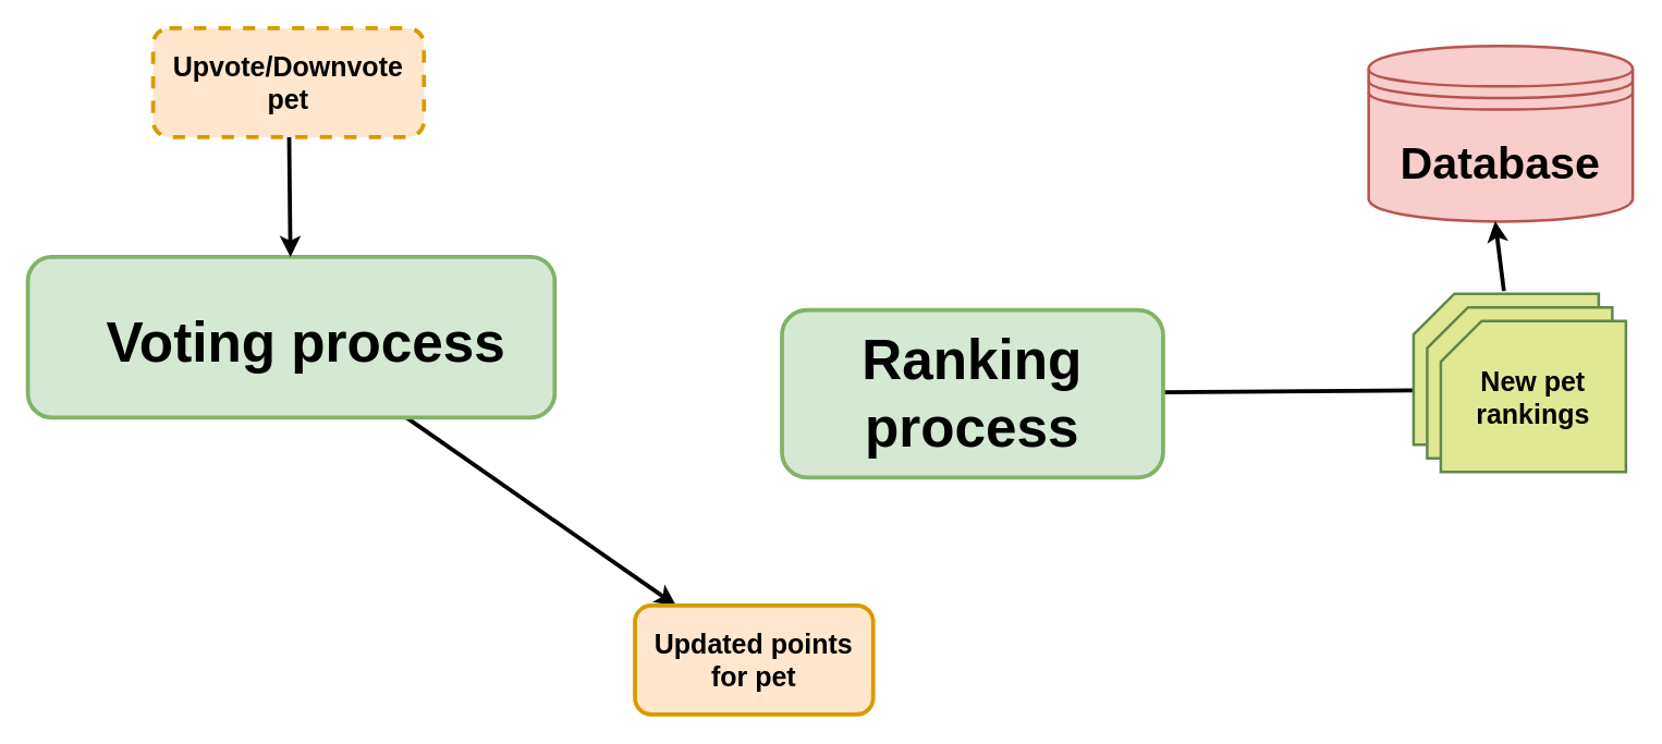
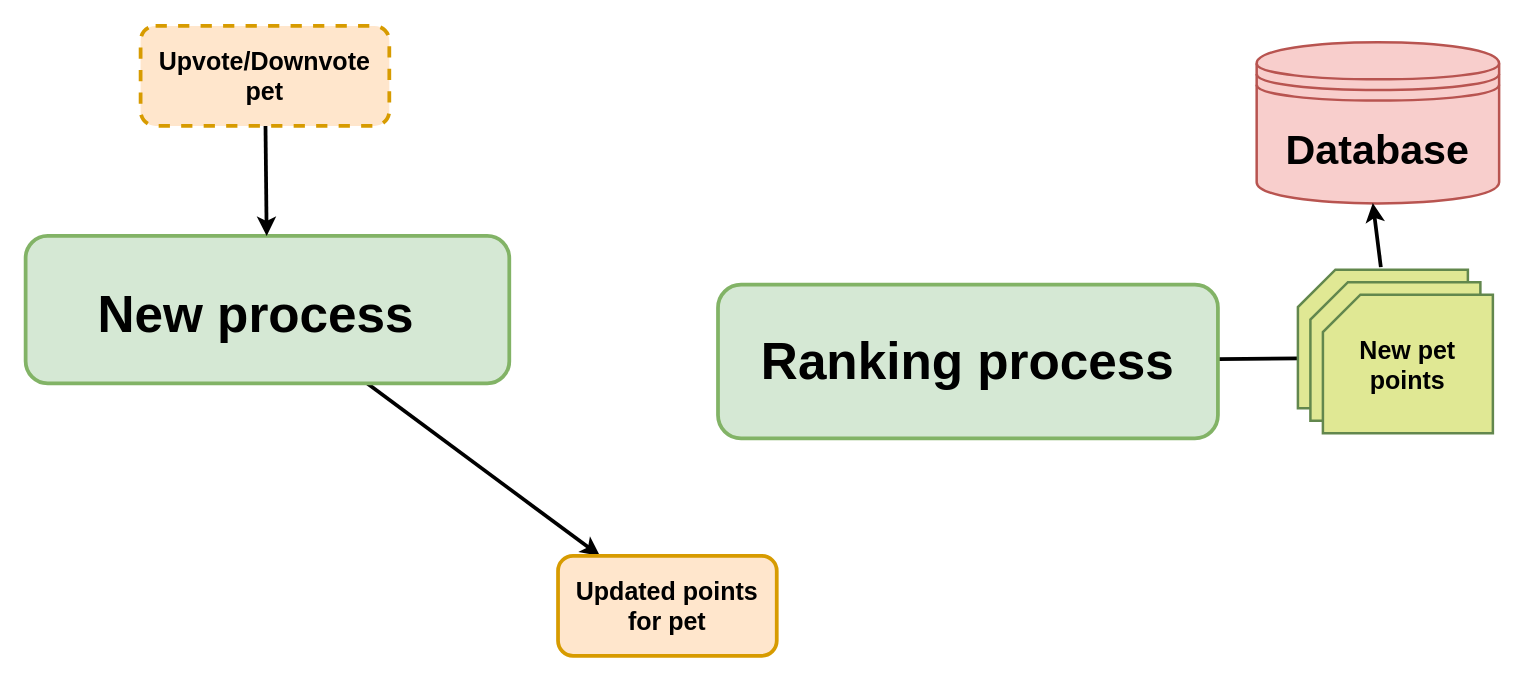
  <mxCell id="0" />
  <mxCell id="1" parent="0" />
  <mxCell id="2" style="edgeStyle=none;rounded=0;orthogonalLoop=1;jettySize=auto;html=1;strokeWidth=3;" edge="1" parent="1" source="3" target="9"><mxGeometry relative="1" as="geometry" /></mxCell>
  <mxCell id="3" value="" style="rounded=1;whiteSpace=wrap;html=1;fillColor=#d5e8d4;strokeColor=#82b366;strokeWidth=3;" vertex="1" parent="1"><mxGeometry x="20" y="188" width="387" height="118" as="geometry" /></mxCell>
- <mxCell id="4" value="&lt;br&gt;&lt;div style=&quot;font-size: 41px&quot; align=&quot;left&quot;&gt;&lt;font style=&quot;font-size: 41px&quot;&gt;&lt;b&gt;Voting process &lt;br&gt;&lt;/b&gt;&lt;/font&gt;&lt;/div&gt;" style="text;html=1;strokeColor=none;fillColor=none;align=left;verticalAlign=middle;whiteSpace=wrap;rounded=0;" vertex="1" parent="1"><mxGeometry x="76" y="234" width="440" height="20" as="geometry" /></mxCell>
+ <mxCell id="4" value="&lt;br&gt;&lt;div style=&quot;font-size: 41px&quot; align=&quot;left&quot;&gt;&lt;font style=&quot;font-size: 41px&quot;&gt;&lt;b&gt;New process &lt;br&gt;&lt;/b&gt;&lt;/font&gt;&lt;/div&gt;" style="text;html=1;strokeColor=none;fillColor=none;align=left;verticalAlign=middle;whiteSpace=wrap;rounded=0;" vertex="1" parent="1"><mxGeometry x="76" y="234" width="440" height="20" as="geometry" /></mxCell>
  <mxCell id="5" style="edgeStyle=none;rounded=0;orthogonalLoop=1;jettySize=auto;html=1;strokeWidth=3;entryX=0.013;entryY=0.64;entryDx=0;entryDy=0;entryPerimeter=0;endArrow=none;endFill=0;" edge="1" parent="1" source="6" target="13"><mxGeometry relative="1" as="geometry"><mxPoint x="1002" y="349" as="sourcePoint" /></mxGeometry></mxCell>
- <mxCell id="6" value="&lt;font style=&quot;font-size: 41px&quot;&gt;&lt;b&gt;Ranking process&lt;/b&gt;&lt;/font&gt;" style="rounded=1;whiteSpace=wrap;html=1;fillColor=#d5e8d4;strokeColor=#82b366;strokeWidth=3;" vertex="1" parent="1"><mxGeometry x="574" y="227" width="280" height="123" as="geometry" /></mxCell>
+ <mxCell id="6" value="&lt;font style=&quot;font-size: 41px&quot;&gt;&lt;b&gt;Ranking process&lt;/b&gt;&lt;/font&gt;" style="rounded=1;whiteSpace=wrap;html=1;fillColor=#d5e8d4;strokeColor=#82b366;strokeWidth=3;" vertex="1" parent="1"><mxGeometry x="574" y="227" width="400" height="123" as="geometry" /></mxCell>
  <mxCell id="7" style="rounded=0;orthogonalLoop=1;jettySize=auto;html=1;strokeWidth=3;" edge="1" parent="1" source="8" target="3"><mxGeometry relative="1" as="geometry" /></mxCell>
  <mxCell id="8" value="&lt;font style=&quot;font-size: 20px&quot;&gt;&lt;b&gt;&lt;font style=&quot;font-size: 20px&quot;&gt;Upvote/Downvote pet&lt;/font&gt;&lt;/b&gt;&lt;/font&gt;" style="rounded=1;whiteSpace=wrap;html=1;strokeColor=#d79b00;strokeWidth=3;fillColor=#ffe6cc;dashed=1;" vertex="1" parent="1"><mxGeometry x="112" y="20" width="199" height="80" as="geometry" /></mxCell>
- <mxCell id="9" value="&lt;font style=&quot;font-size: 20px&quot;&gt;&lt;b&gt;&lt;font style=&quot;font-size: 20px&quot;&gt;Updated points for pet&lt;br&gt;&lt;/font&gt;&lt;/b&gt;&lt;/font&gt;" style="rounded=1;whiteSpace=wrap;html=1;strokeColor=#d79b00;strokeWidth=3;fillColor=#ffe6cc;" vertex="1" parent="1"><mxGeometry x="466" y="444" width="175" height="80" as="geometry" /></mxCell>
+ <mxCell id="9" value="&lt;font style=&quot;font-size: 20px&quot;&gt;&lt;b&gt;&lt;font style=&quot;font-size: 20px&quot;&gt;Updated points for pet&lt;br&gt;&lt;/font&gt;&lt;/b&gt;&lt;/font&gt;" style="rounded=1;whiteSpace=wrap;html=1;strokeColor=#d79b00;strokeWidth=3;fillColor=#ffe6cc;" vertex="1" parent="1"><mxGeometry x="446" y="444" width="175" height="80" as="geometry" /></mxCell>
  <mxCell id="10" value="&lt;font style=&quot;font-size: 33px&quot;&gt;&lt;b&gt;Database&lt;/b&gt;&lt;/font&gt;" style="shape=datastore;whiteSpace=wrap;html=1;strokeColor=#b85450;strokeWidth=2;fillColor=#f8cecc;" vertex="1" parent="1"><mxGeometry x="1005" y="33" width="194" height="129" as="geometry" /></mxCell>
  <mxCell id="11" style="edgeStyle=none;rounded=0;orthogonalLoop=1;jettySize=auto;html=1;endArrow=classic;endFill=1;strokeWidth=3;entryX=0.479;entryY=0.998;entryDx=0;entryDy=0;entryPerimeter=0;exitX=0.488;exitY=-0.018;exitDx=0;exitDy=0;exitPerimeter=0;" edge="1" parent="1" source="13" target="10"><mxGeometry relative="1" as="geometry"><mxPoint x="1183" y="210" as="sourcePoint" /><mxPoint x="1183" y="150" as="targetPoint" /></mxGeometry></mxCell>
  <mxCell id="12" value="" style="group" vertex="1" connectable="0" parent="1"><mxGeometry x="1038" y="215" width="156" height="131" as="geometry" /></mxCell>
  <mxCell id="13" value="" style="shape=card;whiteSpace=wrap;html=1;strokeColor=#62874D;strokeWidth=2;fillColor=#E0E894;" vertex="1" parent="12"><mxGeometry width="136" height="111" as="geometry" /></mxCell>
  <mxCell id="14" value="" style="shape=card;whiteSpace=wrap;html=1;strokeColor=#62874D;strokeWidth=2;fillColor=#E0E894;" vertex="1" parent="12"><mxGeometry x="10" y="10" width="136" height="111" as="geometry" /></mxCell>
- <mxCell id="15" value="&lt;font style=&quot;font-size: 20px&quot;&gt;&lt;b&gt;&lt;font style=&quot;font-size: 20px&quot;&gt;New pet rankings&lt;br&gt;&lt;/font&gt;&lt;/b&gt;&lt;/font&gt;" style="shape=card;whiteSpace=wrap;html=1;strokeColor=#62874D;strokeWidth=2;fillColor=#E0E894;" vertex="1" parent="12"><mxGeometry x="20" y="20" width="136" height="111" as="geometry" /></mxCell>
+ <mxCell id="15" value="&lt;font style=&quot;font-size: 20px&quot;&gt;&lt;b&gt;&lt;font style=&quot;font-size: 20px&quot;&gt;New pet points&lt;br&gt;&lt;/font&gt;&lt;/b&gt;&lt;/font&gt;" style="shape=card;whiteSpace=wrap;html=1;strokeColor=#62874D;strokeWidth=2;fillColor=#E0E894;" vertex="1" parent="12"><mxGeometry x="20" y="20" width="136" height="111" as="geometry" /></mxCell>
